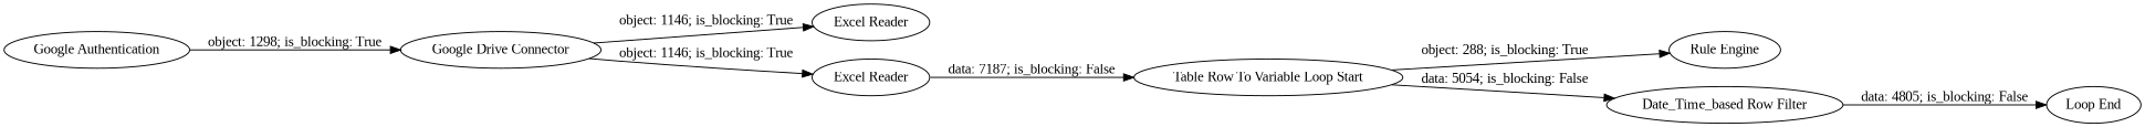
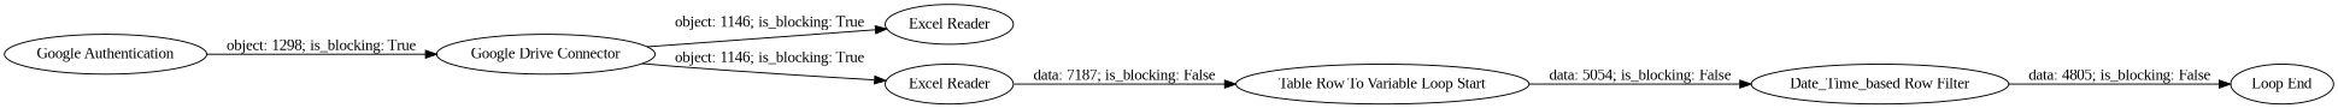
  digraph {
    fontname="Liberation Serif"
    rankdir=LR
    node [fontname="Liberation Serif"]
    edge [fontname="Liberation Serif"]
    n1 [label="Excel Reader"]
    n2 [label="Table Row To Variable Loop Start"]
-   n3 [label="Rule Engine"]
    n4 [label="Date_Time_based Row Filter"]
    n5 [label="Excel Reader"]
    n6 [label="Google Authentication"]
    n7 [label="Google Drive Connector"]
    n8 [label="Loop End"]
-   n2 -> n3 [label="object: 288; is_blocking: True"]
    n2 -> n4 [label="data: 5054; is_blocking: False"]
    n4 -> n8 [label="data: 4805; is_blocking: False"]
    n5 -> n2 [label="data: 7187; is_blocking: False"]
    n6 -> n7 [label="object: 1298; is_blocking: True"]
    n7 -> n1 [label="object: 1146; is_blocking: True"]
    n7 -> n5 [label="object: 1146; is_blocking: True"]
  }
